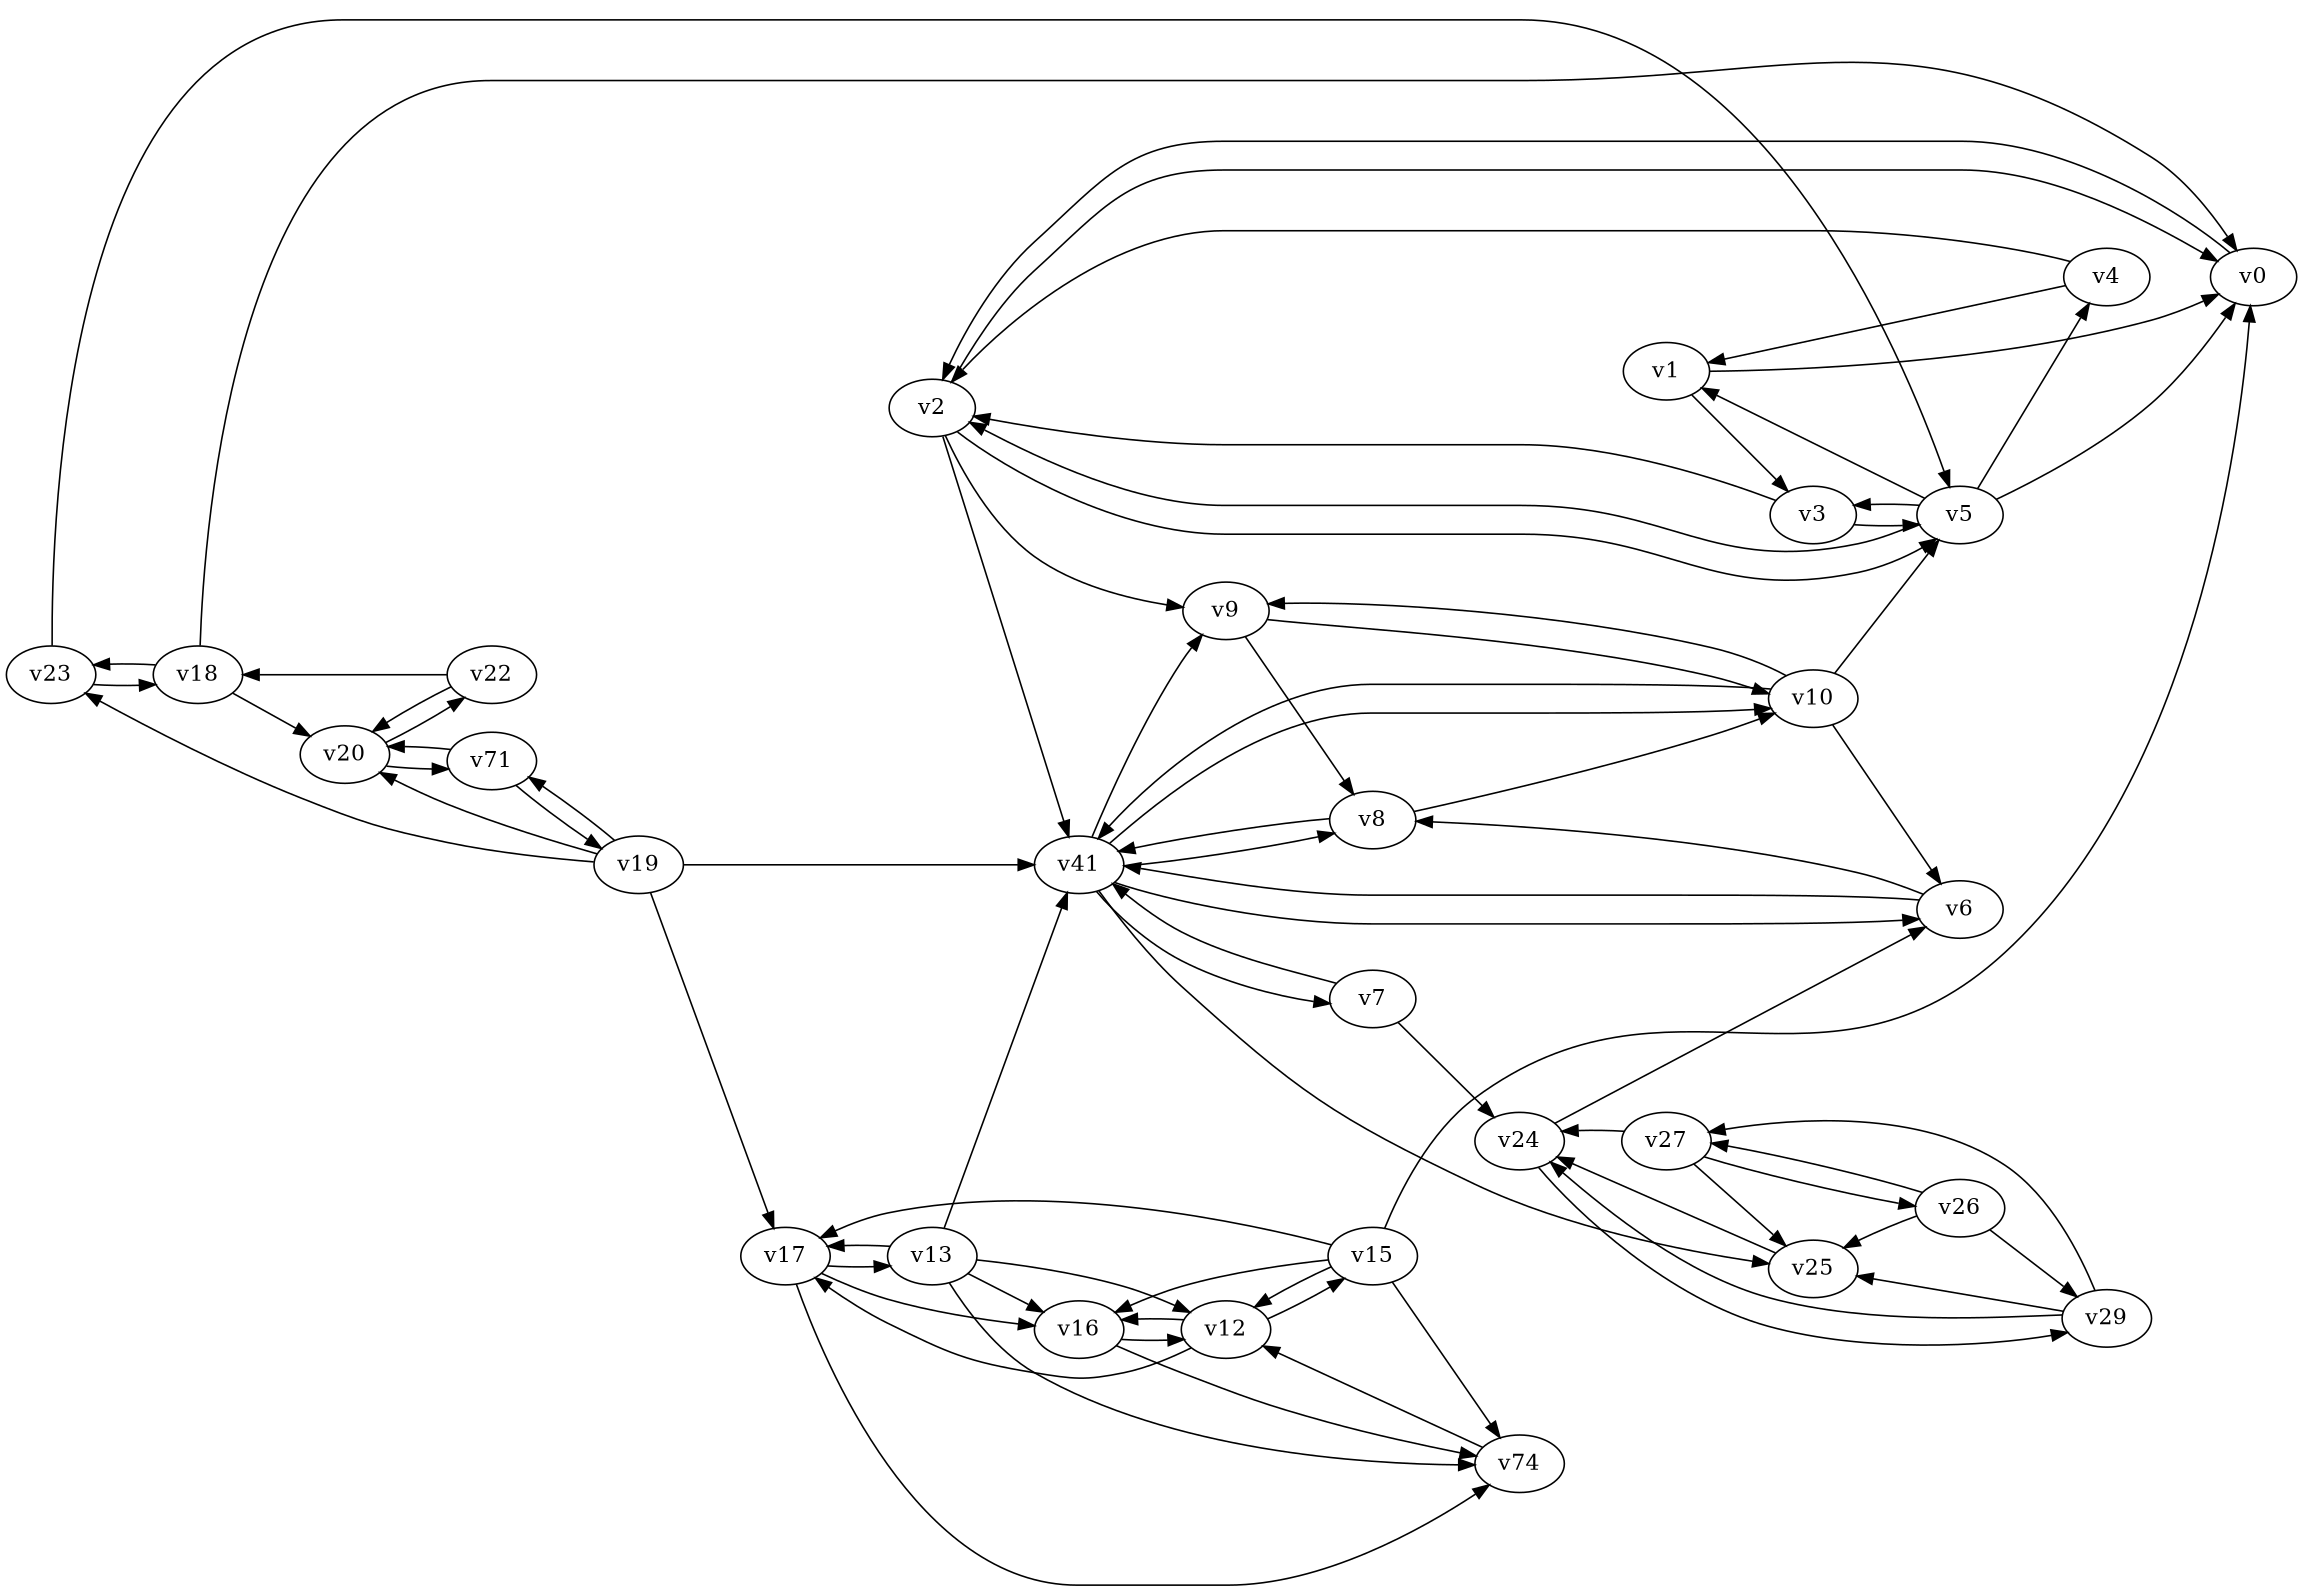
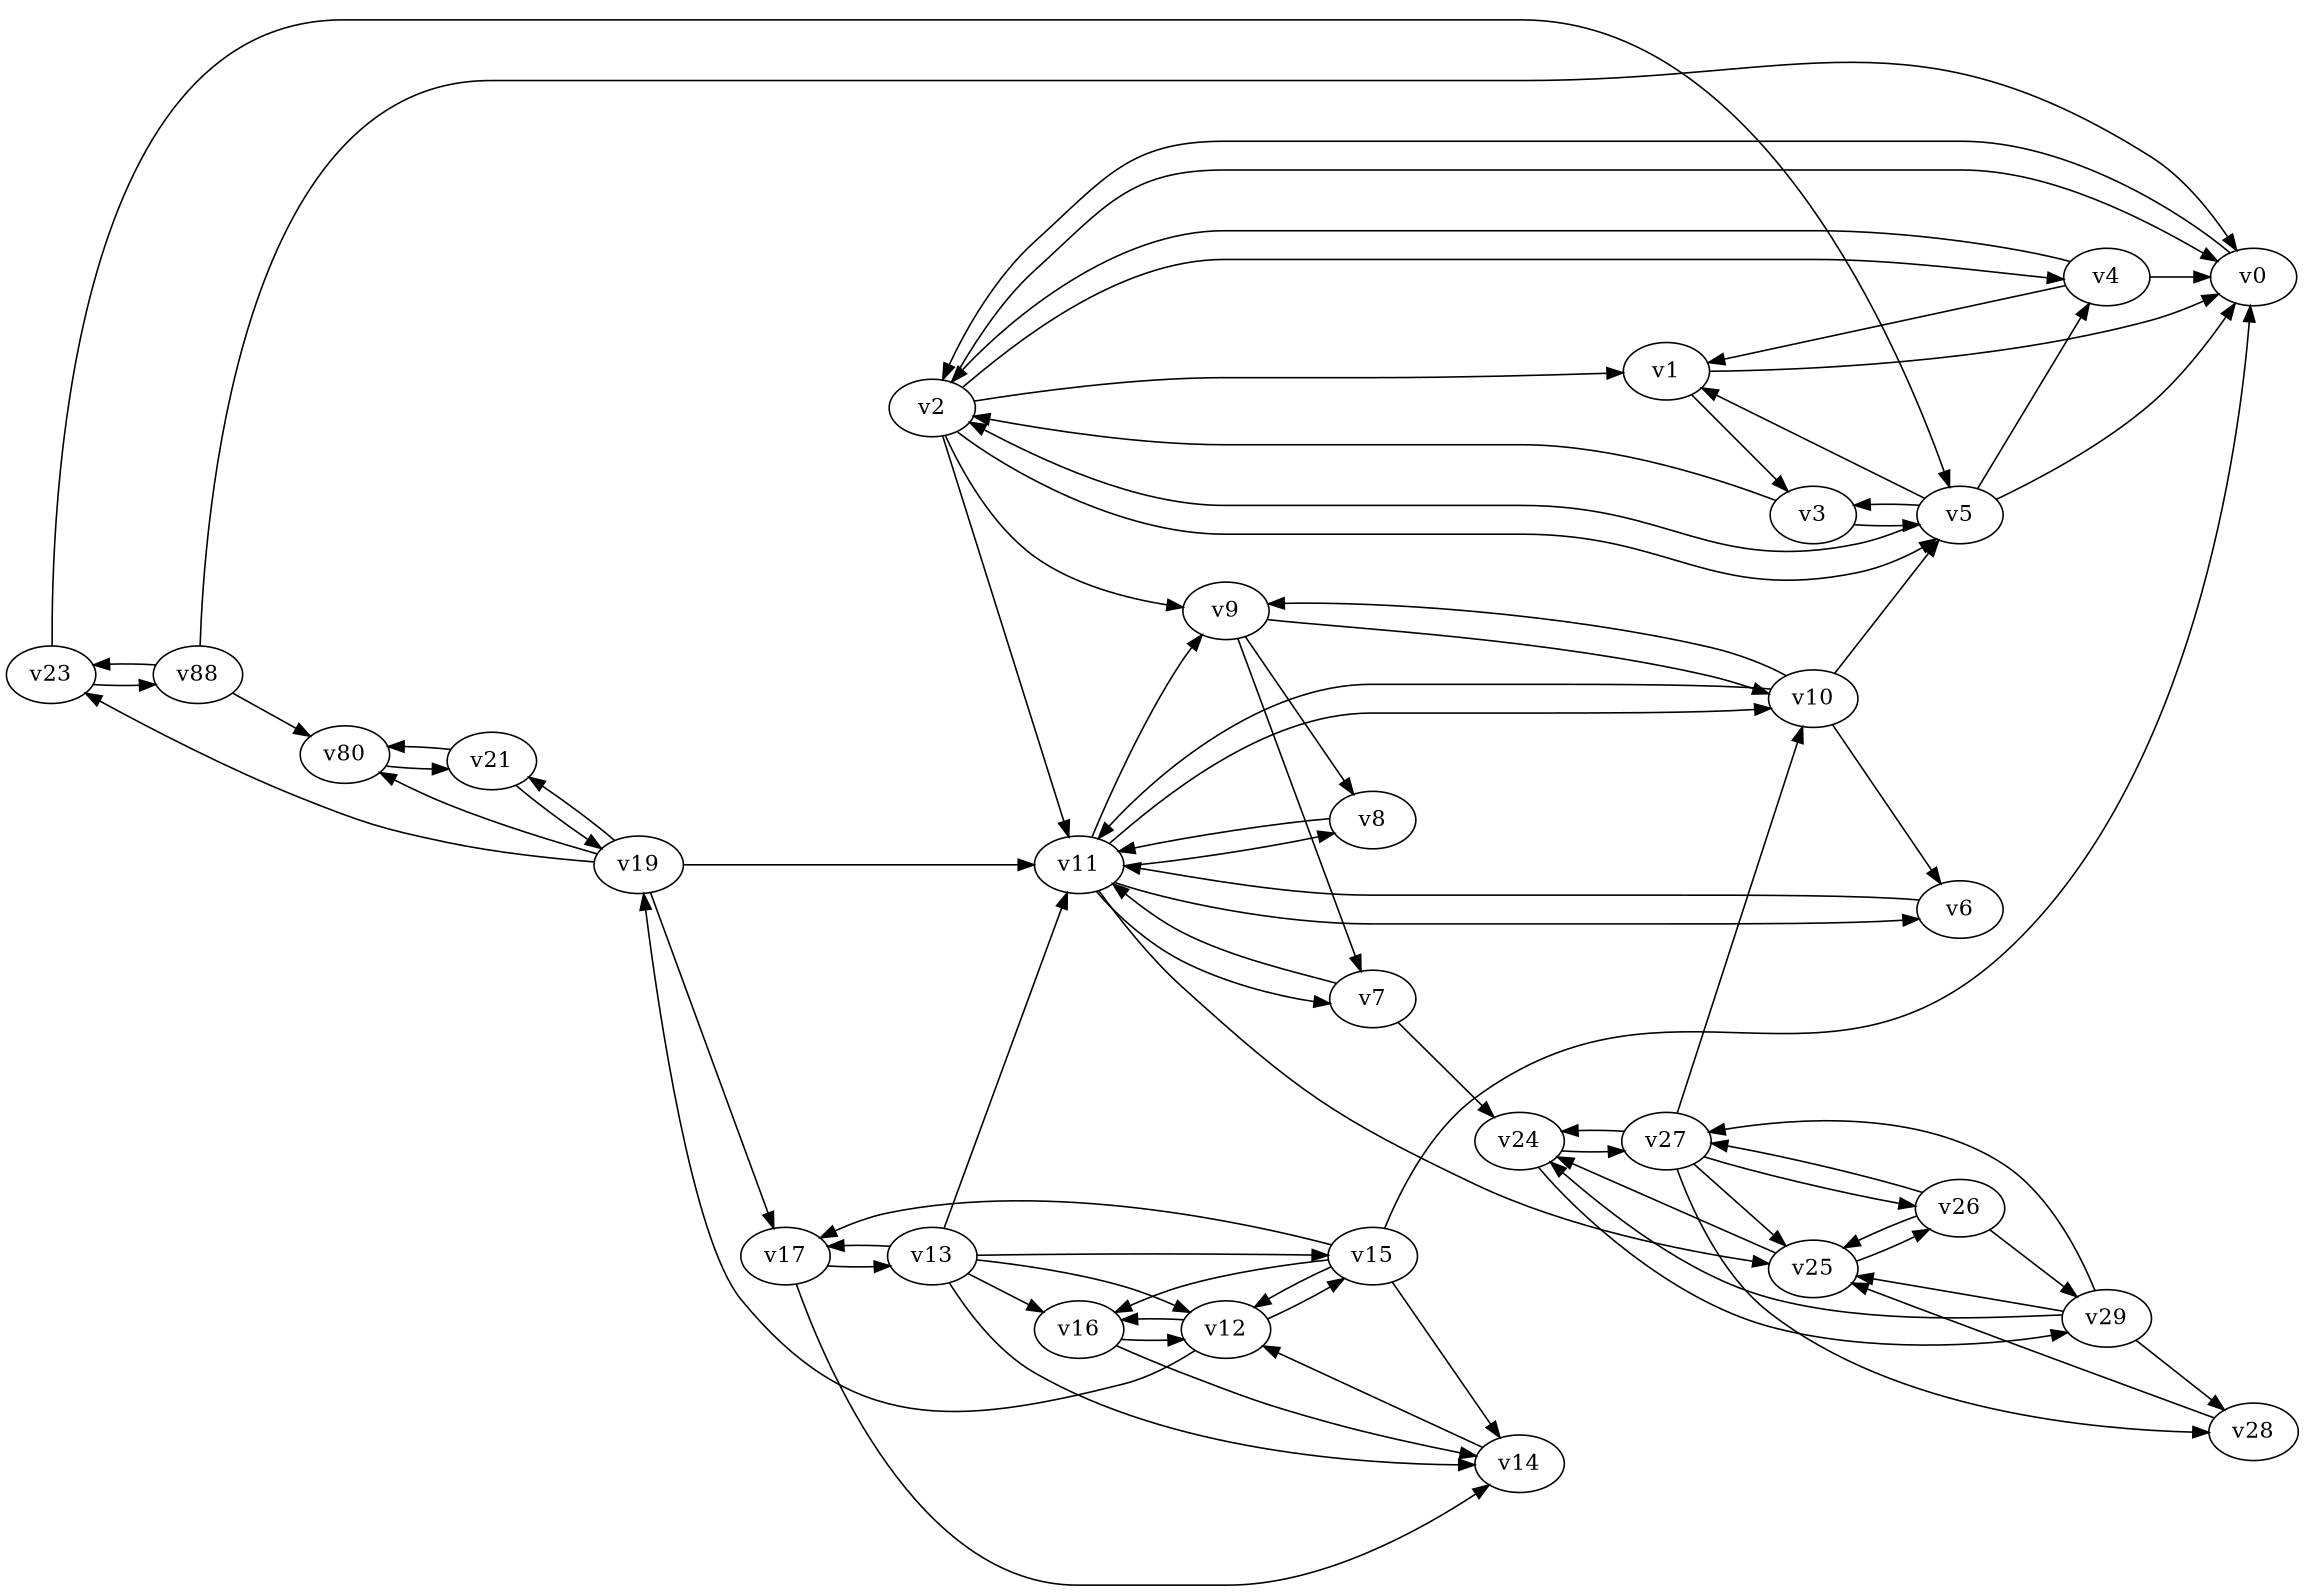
  digraph {
    rankdir=LR
    node [player=0 priority=1]
    v2 [player=1]
    v0
    v1 [player=1]
    v4 [player=1 priority=0]
    v5 [player=1 priority=0]
-   v11 [label=v41]
+   v11
    v9 [player=1]
-   v18
-   v20
+   v18 [label=v88]
+   v20 [label=v80]
    v23
    v3
    v6 [player=1 priority=0]
    v8 [priority=0]
    v7 [priority=0]
    v10 [player=1]
    v25
    v24 [player=1]
    v27 [player=1 priority=0]
    v29
    v26 [priority=0]
    v12 [priority=0]
    v15
    v16 [priority=0]
    v17
-   v14 [player=1 priority=0 label=v74]
+   v14 [player=1 priority=0]
    v13 [player=1]
-   v21 [player=1 label=v71]
-   v22 [player=1]
+   v21 [player=1]
    v19 [player=1 priority=0]
+   v28 [priority=0]
    v2 -> v0
+   v2 -> v1
+   v2 -> v4
    v2 -> v5
    v2 -> v11
    v2 -> v9
    v0 -> v2
    v1 -> v0
    v1 -> v3
    v4 -> v2
+   v4 -> v0
    v4 -> v1
    v5 -> v2
    v5 -> v0
    v5 -> v1
    v5 -> v4
    v5 -> v3
    v11 -> v9
    v11 -> v6
    v11 -> v8
    v11 -> v7
    v11 -> v10
    v11 -> v25
    v9 -> v8
+   v9 -> v7
    v9 -> v10
    v18 -> v0
    v18 -> v20
    v18 -> v23
    v20 -> v21
-   v20 -> v22
    v23 -> v5
    v23 -> v18
    v3 -> v2
    v3 -> v5
    v6 -> v11
-   v6 -> v8
    v8 -> v11
-   v8 -> v10
+   v27 -> v10
    v7 -> v11
    v7 -> v24
    v10 -> v5
    v10 -> v11
    v10 -> v9
    v10 -> v6
    v25 -> v24
-   v24 -> v6
+   v25 -> v26
+   v24 -> v27
    v24 -> v29
    v27 -> v25
    v27 -> v24
    v27 -> v26
+   v27 -> v28
    v29 -> v25
    v29 -> v24
    v29 -> v27
+   v29 -> v28
    v26 -> v25
    v26 -> v27
    v26 -> v29
    v12 -> v15
    v12 -> v16
-   v12 -> v17
+   v12 -> v19
    v15 -> v0
    v15 -> v12
    v15 -> v16
    v15 -> v17
    v15 -> v14
    v16 -> v12
    v16 -> v14
-   v17 -> v16
    v17 -> v14
    v17 -> v13
    v14 -> v12
    v13 -> v11
    v13 -> v12
+   v13 -> v15
    v13 -> v16
    v13 -> v17
    v13 -> v14
    v21 -> v20
    v21 -> v19
-   v22 -> v18
-   v22 -> v20
    v19 -> v11
    v19 -> v20
    v19 -> v23
    v19 -> v17
    v19 -> v21
+   v28 -> v25
  }
